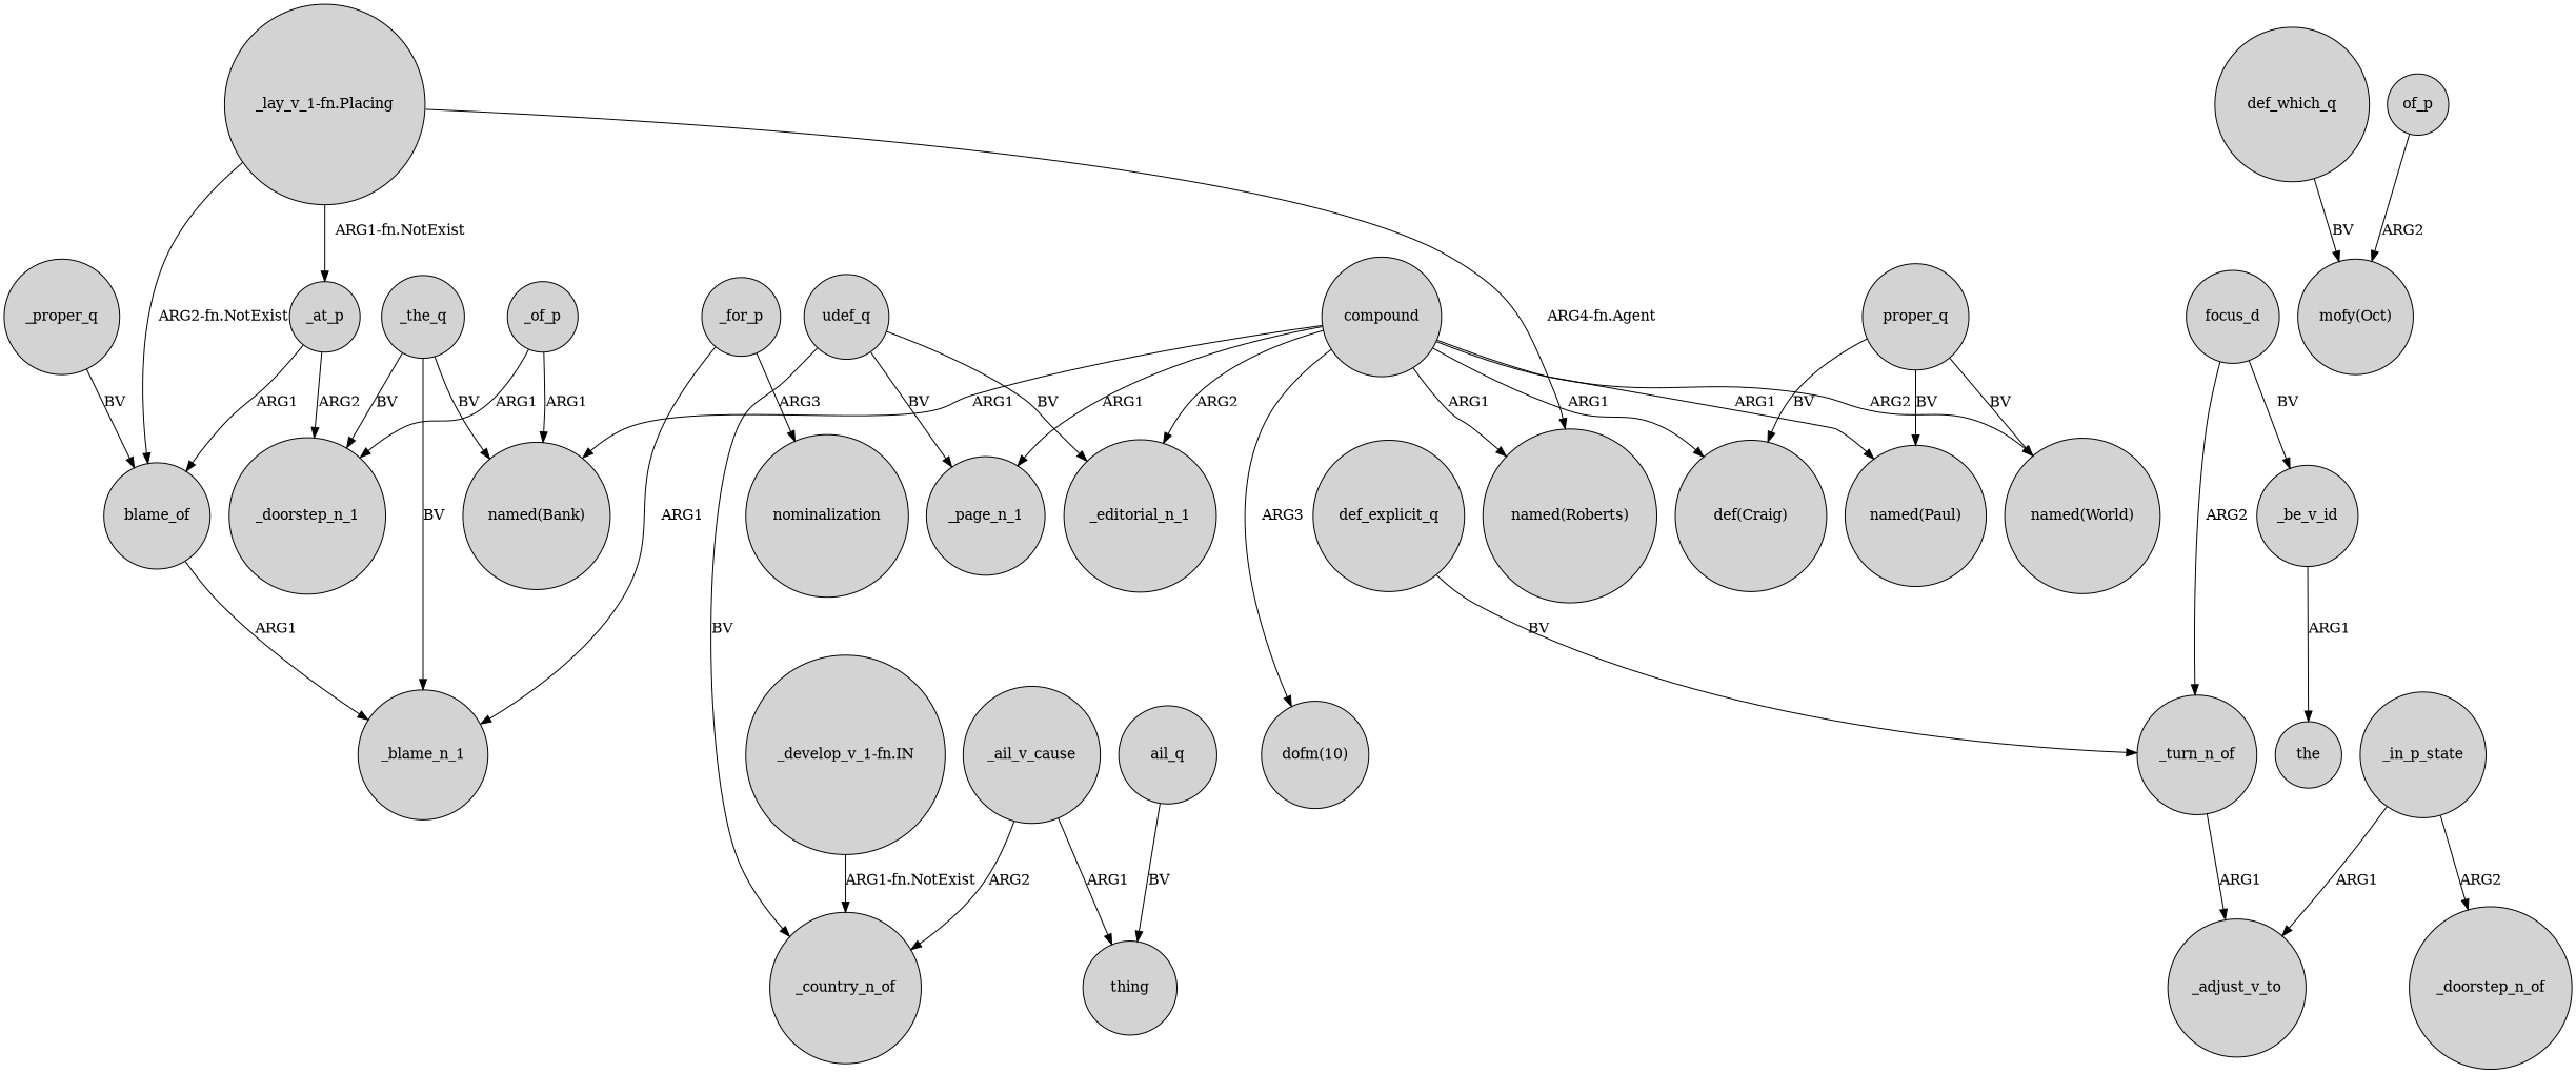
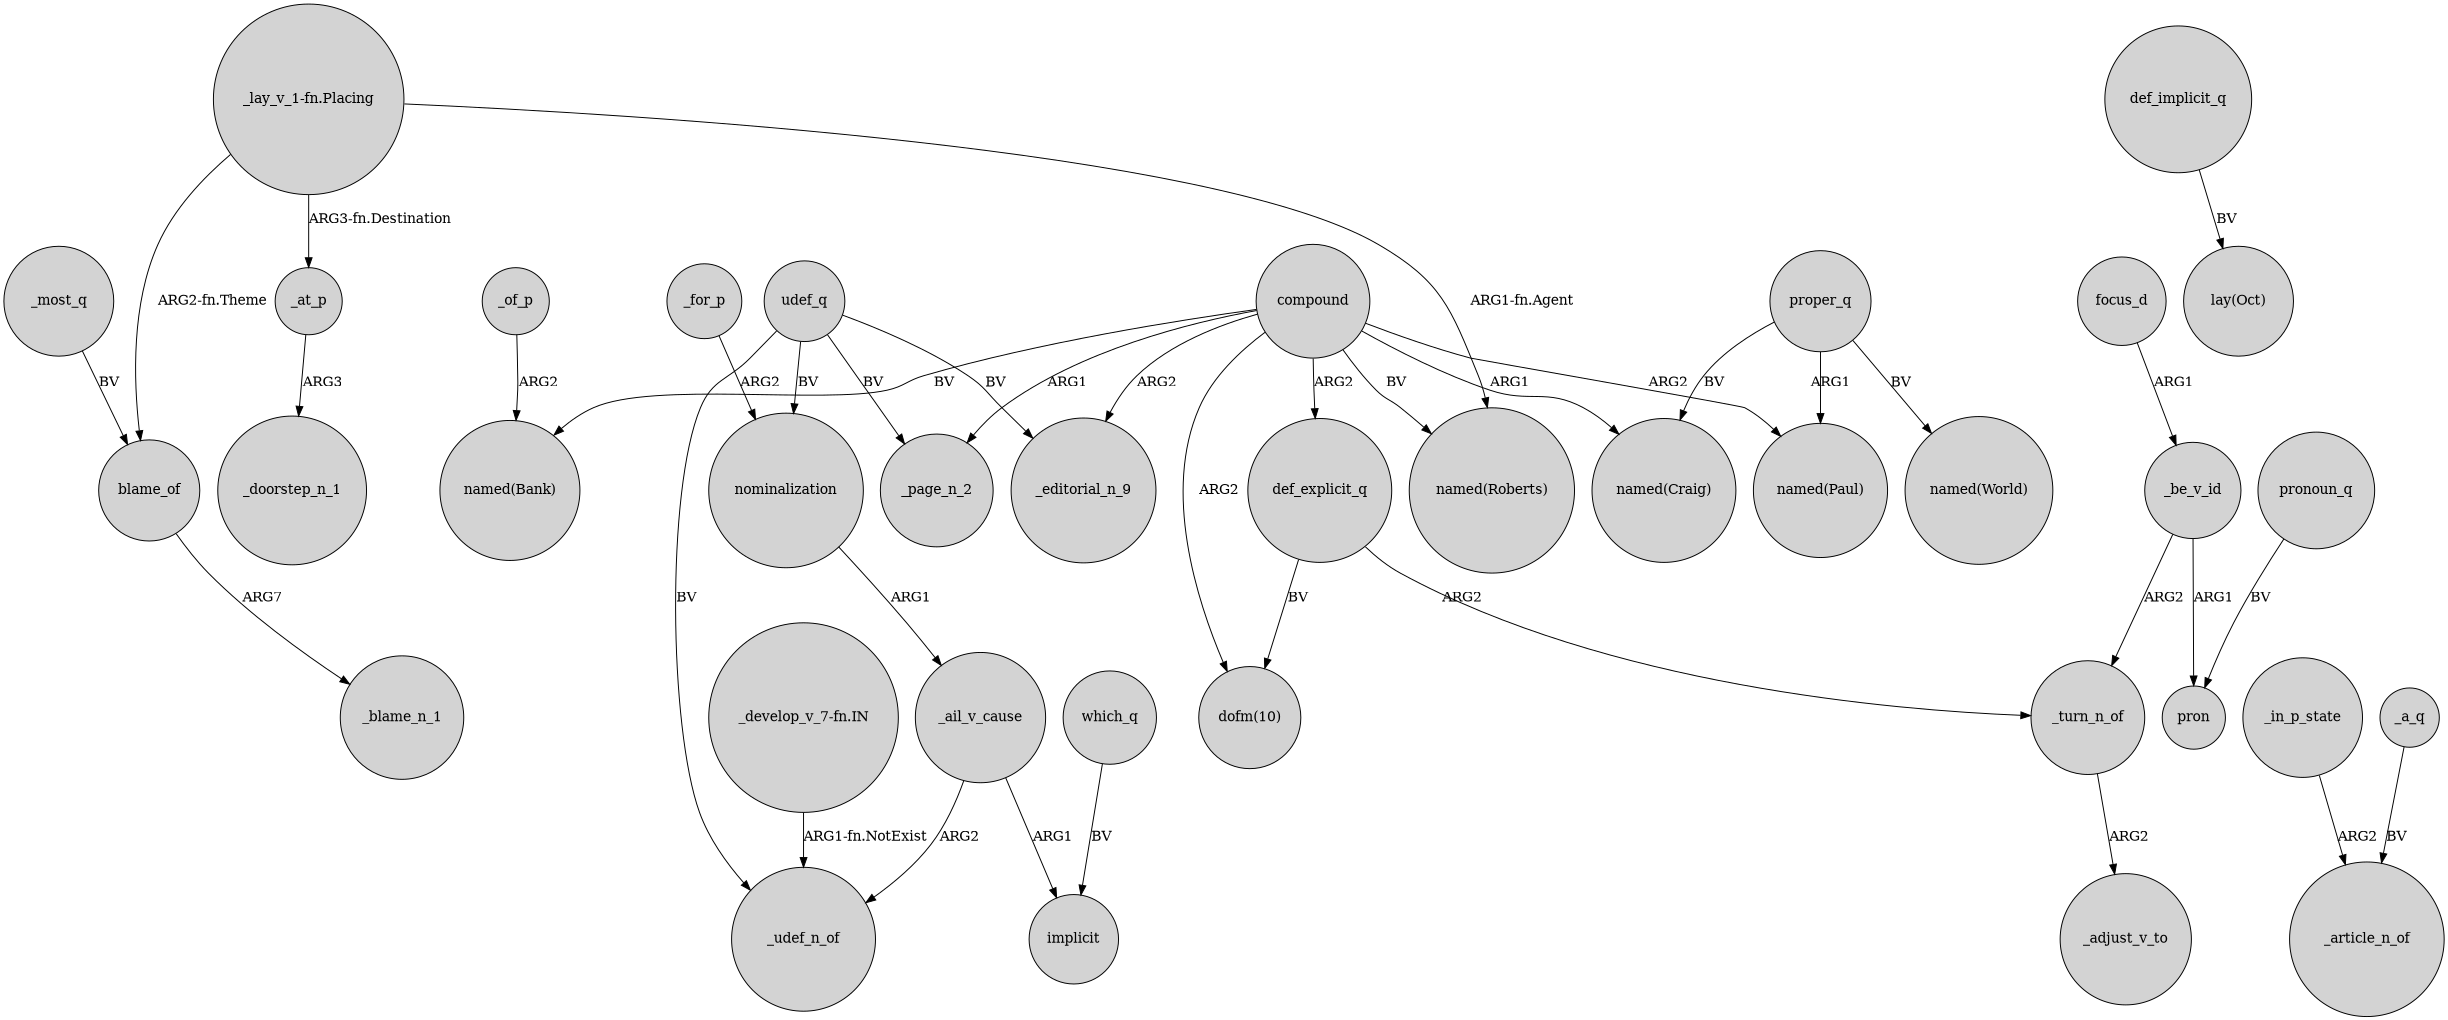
  digraph {
    fontname="DejaVu Serif"
    node [fontname="DejaVu Serif" shape=circle style=filled]
    edge [fontname="DejaVu Serif"]
    n1 [label=blame_of]
    "_lay_v_1-fn.Placing"
    "named(Roberts)"
    _at_p
    _blame_n_1
    _doorstep_n_1
    _in_p_state
-   _article_n_of [label=_doorstep_n_of]
+   _article_n_of
    _adjust_v_to
    compound
-   _page_n_1
-   _editorial_n_1
+   _page_n_1 [label=_page_n_2]
+   _editorial_n_1 [label=_editorial_n_9]
    "dofm(10)"
-   "named(Craig)" [label="def(Craig)"]
+   "named(Craig)"
    "named(Bank)"
    "named(Paul)"
    "named(World)"
    _turn_n_of
    udef_q
-   _country_n_of
+   _country_n_of [label=_udef_n_of]
    nominalization
    _ail_v_cause
-   def_implicit_q [label=def_which_q]
-   "mofy(Oct)"
+   def_implicit_q
+   "mofy(Oct)" [label="lay(Oct)"]
    def_explicit_q
    _be_v_id
-   pron [label=the]
+   pron
    proper_q
-   thing
+   thing [label=implicit]
    _of_p
-   "_develop_v_1-fn.IN"
-   _the_q
+   "_develop_v_1-fn.IN" [label="_develop_v_7-fn.IN"]
+   _a_q
    focus_d
    _for_p
-   of_p
-   _most_q [label=_proper_q]
-   which_q [label=ail_q]
-   n1 -> _blame_n_1 [label=ARG1]
-   "_lay_v_1-fn.Placing" -> n1 [label="ARG2-fn.NotExist"]
-   "_lay_v_1-fn.Placing" -> "named(Roberts)" [label="ARG4-fn.Agent"]
-   "_lay_v_1-fn.Placing" -> _at_p [label="ARG1-fn.NotExist"]
-   _at_p -> n1 [label=ARG1]
-   _at_p -> _doorstep_n_1 [label=ARG2]
+   pronoun_q
+   _most_q
+   which_q
+   n1 -> _blame_n_1 [label=ARG7]
+   "_lay_v_1-fn.Placing" -> n1 [label="ARG2-fn.Theme"]
+   "_lay_v_1-fn.Placing" -> "named(Roberts)" [label="ARG1-fn.Agent"]
+   "_lay_v_1-fn.Placing" -> _at_p [label="ARG3-fn.Destination"]
+   _at_p -> _doorstep_n_1 [label=ARG3]
    _in_p_state -> _article_n_of [label=ARG2]
-   _in_p_state -> _adjust_v_to [label=ARG1]
-   compound -> "named(Roberts)" [label=ARG1]
+   compound -> "named(Roberts)" [label=BV]
    compound -> _page_n_1 [label=ARG1]
    compound -> _editorial_n_1 [label=ARG2]
-   compound -> "dofm(10)" [label=ARG3]
+   compound -> "dofm(10)" [label=ARG2]
    compound -> "named(Craig)" [label=ARG1]
-   compound -> "named(Bank)" [label=ARG1]
-   compound -> "named(Paul)" [label=ARG1]
-   compound -> "named(World)" [label=ARG2]
-   _turn_n_of -> _adjust_v_to [label=ARG1]
+   compound -> "named(Bank)" [label=BV]
+   compound -> "named(Paul)" [label=ARG2]
+   compound -> def_explicit_q [label=ARG2]
+   _turn_n_of -> _adjust_v_to [label=ARG2]
    udef_q -> _page_n_1 [label=BV]
    udef_q -> _editorial_n_1 [label=BV]
    udef_q -> _country_n_of [label=BV]
+   udef_q -> nominalization [label=BV]
+   nominalization -> _ail_v_cause [label=ARG1]
    _ail_v_cause -> _country_n_of [label=ARG2]
    _ail_v_cause -> thing [label=ARG1]
    def_implicit_q -> "mofy(Oct)" [label=BV]
-   def_explicit_q -> _turn_n_of [label=BV]
-   focus_d -> _turn_n_of [label=ARG2]
+   def_explicit_q -> "dofm(10)" [label=BV]
+   def_explicit_q -> _turn_n_of [label=ARG2]
+   _be_v_id -> _turn_n_of [label=ARG2]
    _be_v_id -> pron [label=ARG1]
    proper_q -> "named(Craig)" [label=BV]
-   proper_q -> "named(Paul)" [label=BV]
+   proper_q -> "named(Paul)" [label=ARG1]
    proper_q -> "named(World)" [label=BV]
-   _of_p -> _doorstep_n_1 [label=ARG1]
-   _of_p -> "named(Bank)" [label=ARG1]
+   _of_p -> "named(Bank)" [label=ARG2]
    "_develop_v_1-fn.IN" -> _country_n_of [label="ARG1-fn.NotExist"]
-   _the_q -> _blame_n_1 [label=BV]
-   _the_q -> _doorstep_n_1 [label=BV]
-   _the_q -> "named(Bank)" [label=BV]
-   focus_d -> _be_v_id [label=BV]
-   _for_p -> _blame_n_1 [label=ARG1]
-   _for_p -> nominalization [label=ARG3]
-   of_p -> "mofy(Oct)" [label=ARG2]
+   _a_q -> _article_n_of [label=BV]
+   focus_d -> _be_v_id [label=ARG1]
+   _for_p -> nominalization [label=ARG2]
+   pronoun_q -> pron [label=BV]
    _most_q -> n1 [label=BV]
    which_q -> thing [label=BV]
  }
